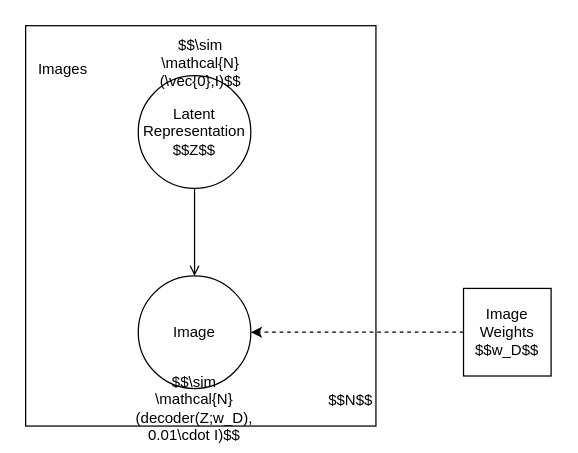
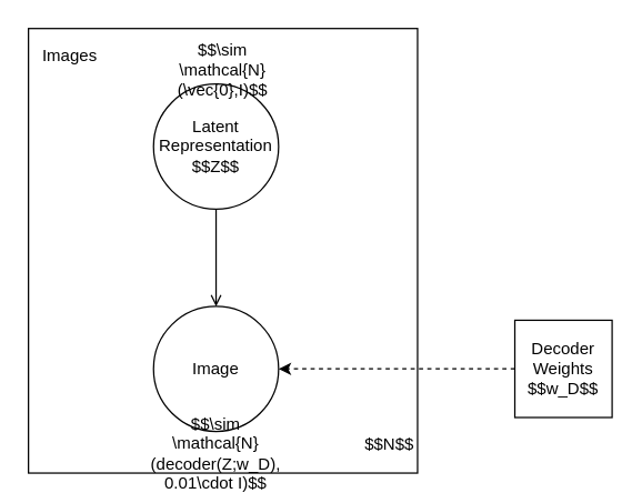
  <mxCell id="0" />
  <mxCell id="1" parent="0" />
  <mxCell id="2" value="" style="rounded=0;whiteSpace=wrap;html=1;" parent="1" vertex="1"><mxGeometry x="20" y="20" width="280" height="320" as="geometry" /></mxCell>
  <mxCell id="3" style="edgeStyle=orthogonalEdgeStyle;rounded=0;orthogonalLoop=1;jettySize=auto;html=1;exitX=0.5;exitY=1;exitDx=0;exitDy=0;endArrow=open;" parent="1" source="4" target="5" edge="1"><mxGeometry relative="1" as="geometry" /></mxCell>
  <mxCell id="4" value="Latent Representation $$Z$$" style="ellipse;whiteSpace=wrap;html=1;aspect=fixed;" parent="1" vertex="1"><mxGeometry x="110" y="60" width="90" height="90" as="geometry" /></mxCell>
  <mxCell id="5" value="Image" style="ellipse;whiteSpace=wrap;html=1;aspect=fixed;" parent="1" vertex="1"><mxGeometry x="110" y="220" width="90" height="90" as="geometry" /></mxCell>
  <mxCell id="6" value="$$N$$" style="text;html=1;strokeColor=none;fillColor=none;align=center;verticalAlign=middle;whiteSpace=wrap;rounded=0;" parent="1" vertex="1"><mxGeometry x="260" y="310" width="40" height="20" as="geometry" /></mxCell>
- <mxCell id="7" value="Images" style="text;html=1;strokeColor=none;fillColor=none;align=center;verticalAlign=middle;whiteSpace=wrap;rounded=0;" parent="1" vertex="1"><mxGeometry x="30" y="45" width="40" height="20" as="geometry" /></mxCell>
+ <mxCell id="7" value="Images" style="text;html=1;strokeColor=none;fillColor=none;align=center;verticalAlign=middle;whiteSpace=wrap;rounded=0;" parent="1" vertex="1"><mxGeometry x="30" y="30" width="40" height="20" as="geometry" /></mxCell>
  <mxCell id="8" style="edgeStyle=orthogonalEdgeStyle;rounded=0;orthogonalLoop=1;jettySize=auto;html=1;exitX=0;exitY=0.5;exitDx=0;exitDy=0;dashed=1;" parent="1" source="9" target="5" edge="1"><mxGeometry relative="1" as="geometry" /></mxCell>
- <mxCell id="9" value="Image Weights $$w_D$$" style="whiteSpace=wrap;html=1;aspect=fixed;" parent="1" vertex="1"><mxGeometry x="370" y="230" width="70" height="70" as="geometry" /></mxCell>
+ <mxCell id="9" value="Decoder Weights $$w_D$$" style="whiteSpace=wrap;html=1;aspect=fixed;" parent="1" vertex="1"><mxGeometry x="370" y="230" width="70" height="70" as="geometry" /></mxCell>
  <mxCell id="10" value="$$\sim \mathcal{N}(decoder(Z;w_D), 0.01\cdot I)$$" style="text;html=1;strokeColor=none;fillColor=none;align=center;verticalAlign=middle;whiteSpace=wrap;rounded=0;" parent="1" vertex="1"><mxGeometry x="135" y="316" width="40" height="20" as="geometry" /></mxCell>
  <mxCell id="11" value="$$\sim \mathcal{N}(\vec{0},I)$$" style="text;html=1;strokeColor=none;fillColor=none;align=center;verticalAlign=middle;whiteSpace=wrap;rounded=0;" parent="1" vertex="1"><mxGeometry x="140" y="40" width="40" height="20" as="geometry" /></mxCell>
